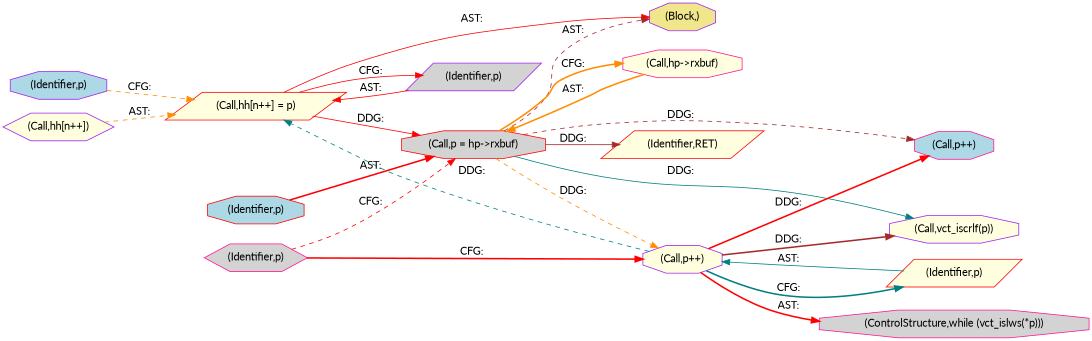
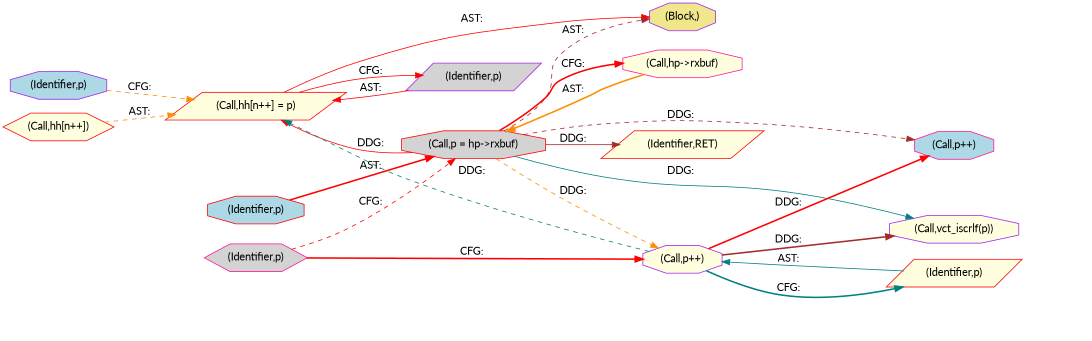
  digraph {
    fontname=Lato
    rankdir=LR
    node [color=purple fillcolor=lightyellow fontname=Lato shape=octagon style=filled]
    edge [color=red fontname=Lato style=bold]
    n1 [color=red label="(Call,hh[n++] = p)" shape=parallelogram]
    n2 [fillcolor=khaki label="(Block,)"]
    n3 [fillcolor=lightgrey label="(Identifier,p)" shape=parallelogram]
    n4 [color=red fillcolor=lightgrey label="(Call,p = hp->rxbuf)"]
    n5 [label="(Call,p++)"]
    n6 [color=deeppink label="(Call,hp->rxbuf)"]
    n7 [color=deeppink fillcolor=lightblue label="(Call,p++)"]
    n8 [color=red label="(Identifier,RET)" shape=parallelogram]
    n9 [label="(Call,vct_iscrlf(p))"]
-   n10 [color=deeppink fillcolor=lightgrey label="(ControlStructure,while (vct_islws(*p)))"]
    n11 [color=red label="(Identifier,p)" shape=parallelogram]
    n12 [fillcolor=lightblue label="(Identifier,p)"]
-   n13 [label="(Call,hh[n++])" shape=hexagon]
+   n13 [color=red label="(Call,hh[n++])" shape=hexagon]
    n14 [color=red fillcolor=lightblue label="(Identifier,p)"]
    n15 [color=deeppink fillcolor=lightgrey label="(Identifier,p)" shape=hexagon]
    n1 -> n2 [label="AST: " style=solid]
    n1 -> n3 [label="CFG: " style=solid]
    n3 -> n1 [label="AST: " style=solid]
-   n1 -> n4 [label="DDG: " style=solid]
+   n4 -> n1 [label="DDG: " style=solid]
    n4 -> n2 [color=brown label="AST: " style=dashed]
    n4 -> n5 [color=darkorange label="DDG: " style=dashed]
-   n4 -> n6 [color=darkorange label="CFG: "]
+   n4 -> n6 [label="CFG: "]
    n4 -> n7 [color=brown label="DDG: " style=dashed]
    n4 -> n8 [color=brown label="DDG: " style=solid]
    n4 -> n9 [color=teal label="DDG: " style=solid]
    n5 -> n1 [color=teal label="DDG: " style=dashed]
    n5 -> n7 [label="DDG: "]
    n5 -> n9 [color=brown label="DDG: "]
-   n5 -> n10 [label="AST: "]
    n5 -> n11 [color=teal label="CFG: "]
    n6 -> n4 [color=darkorange label="AST: "]
    n11 -> n5 [color=teal label="AST: " style=solid]
    n12 -> n1 [color=darkorange label="CFG: " style=dashed]
    n13 -> n1 [color=darkorange label="AST: " style=dashed]
    n14 -> n4 [label="AST: "]
    n15 -> n4 [label="CFG: " style=dashed]
    n15 -> n5 [label="CFG: "]
  }
